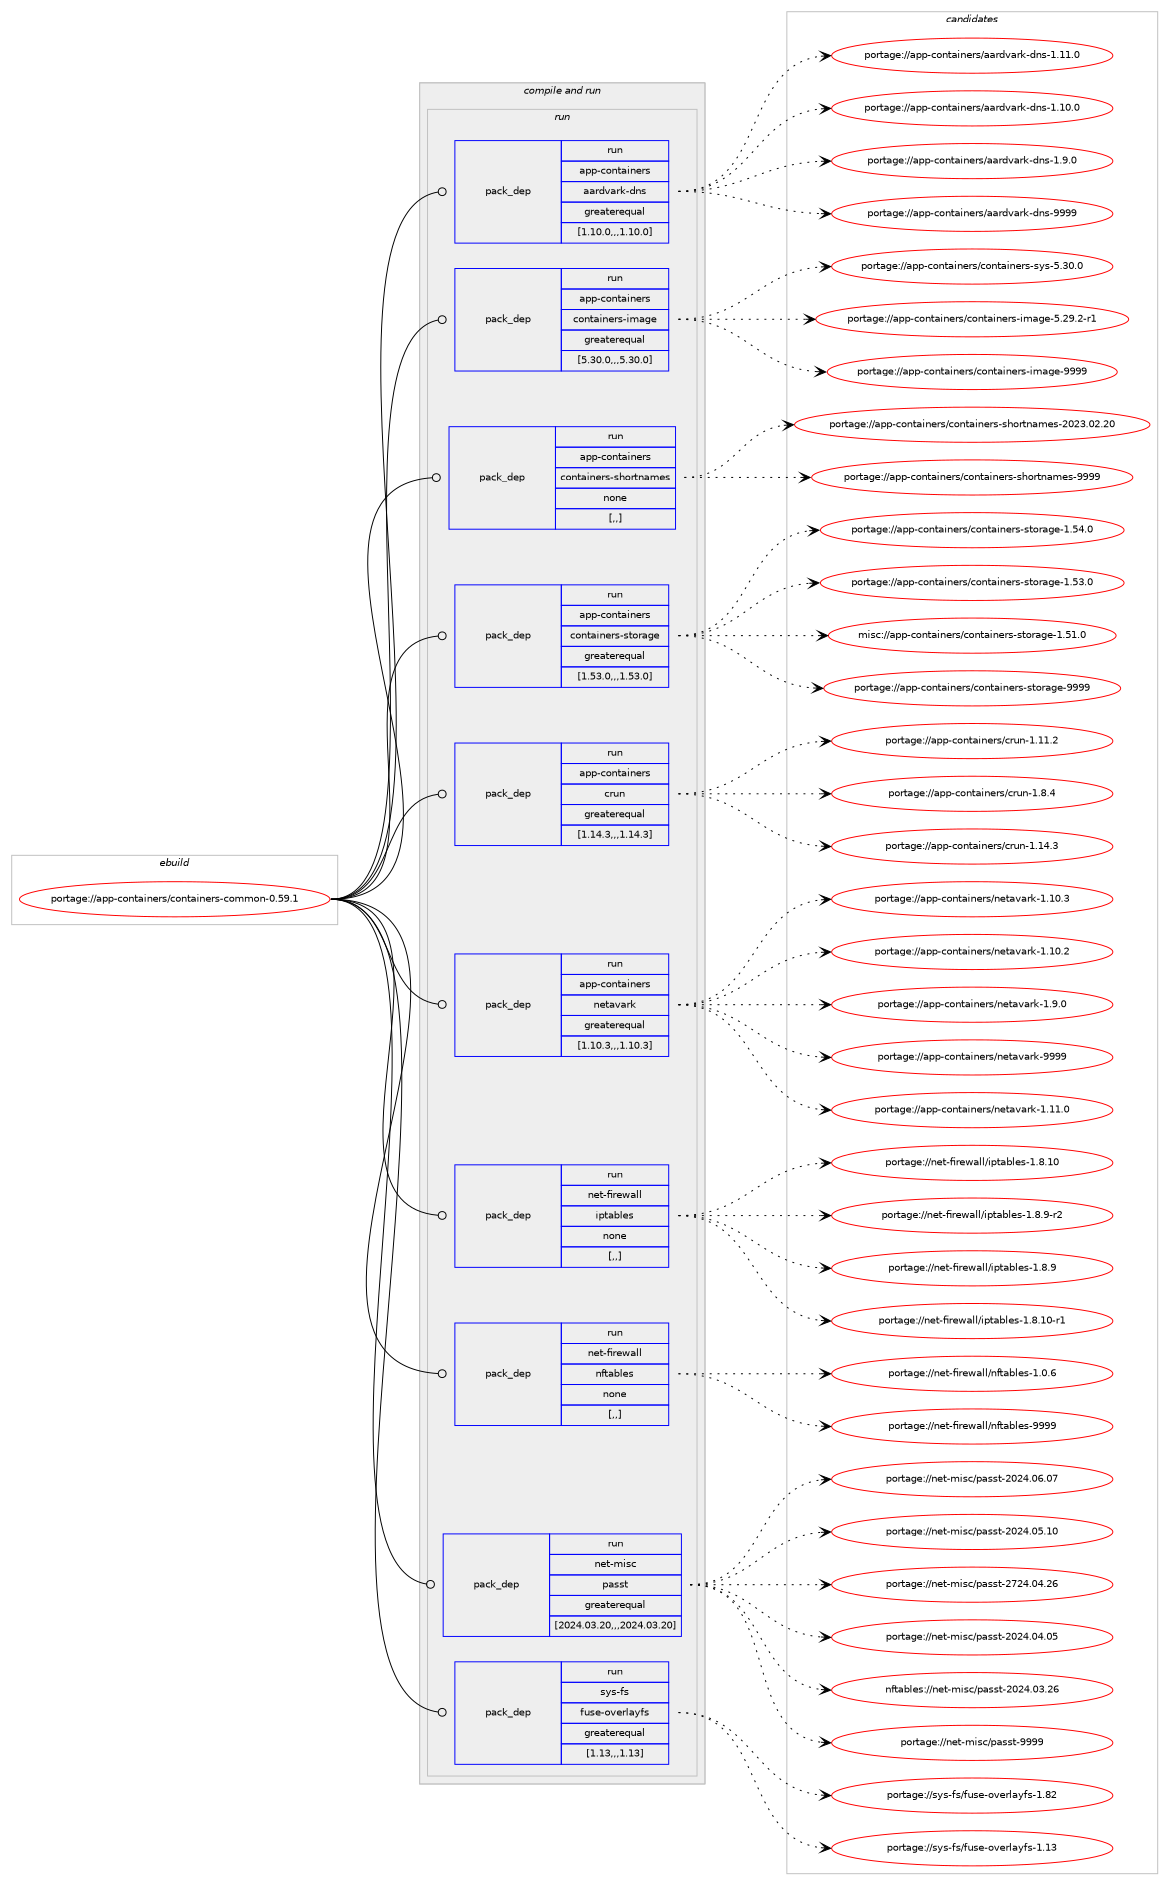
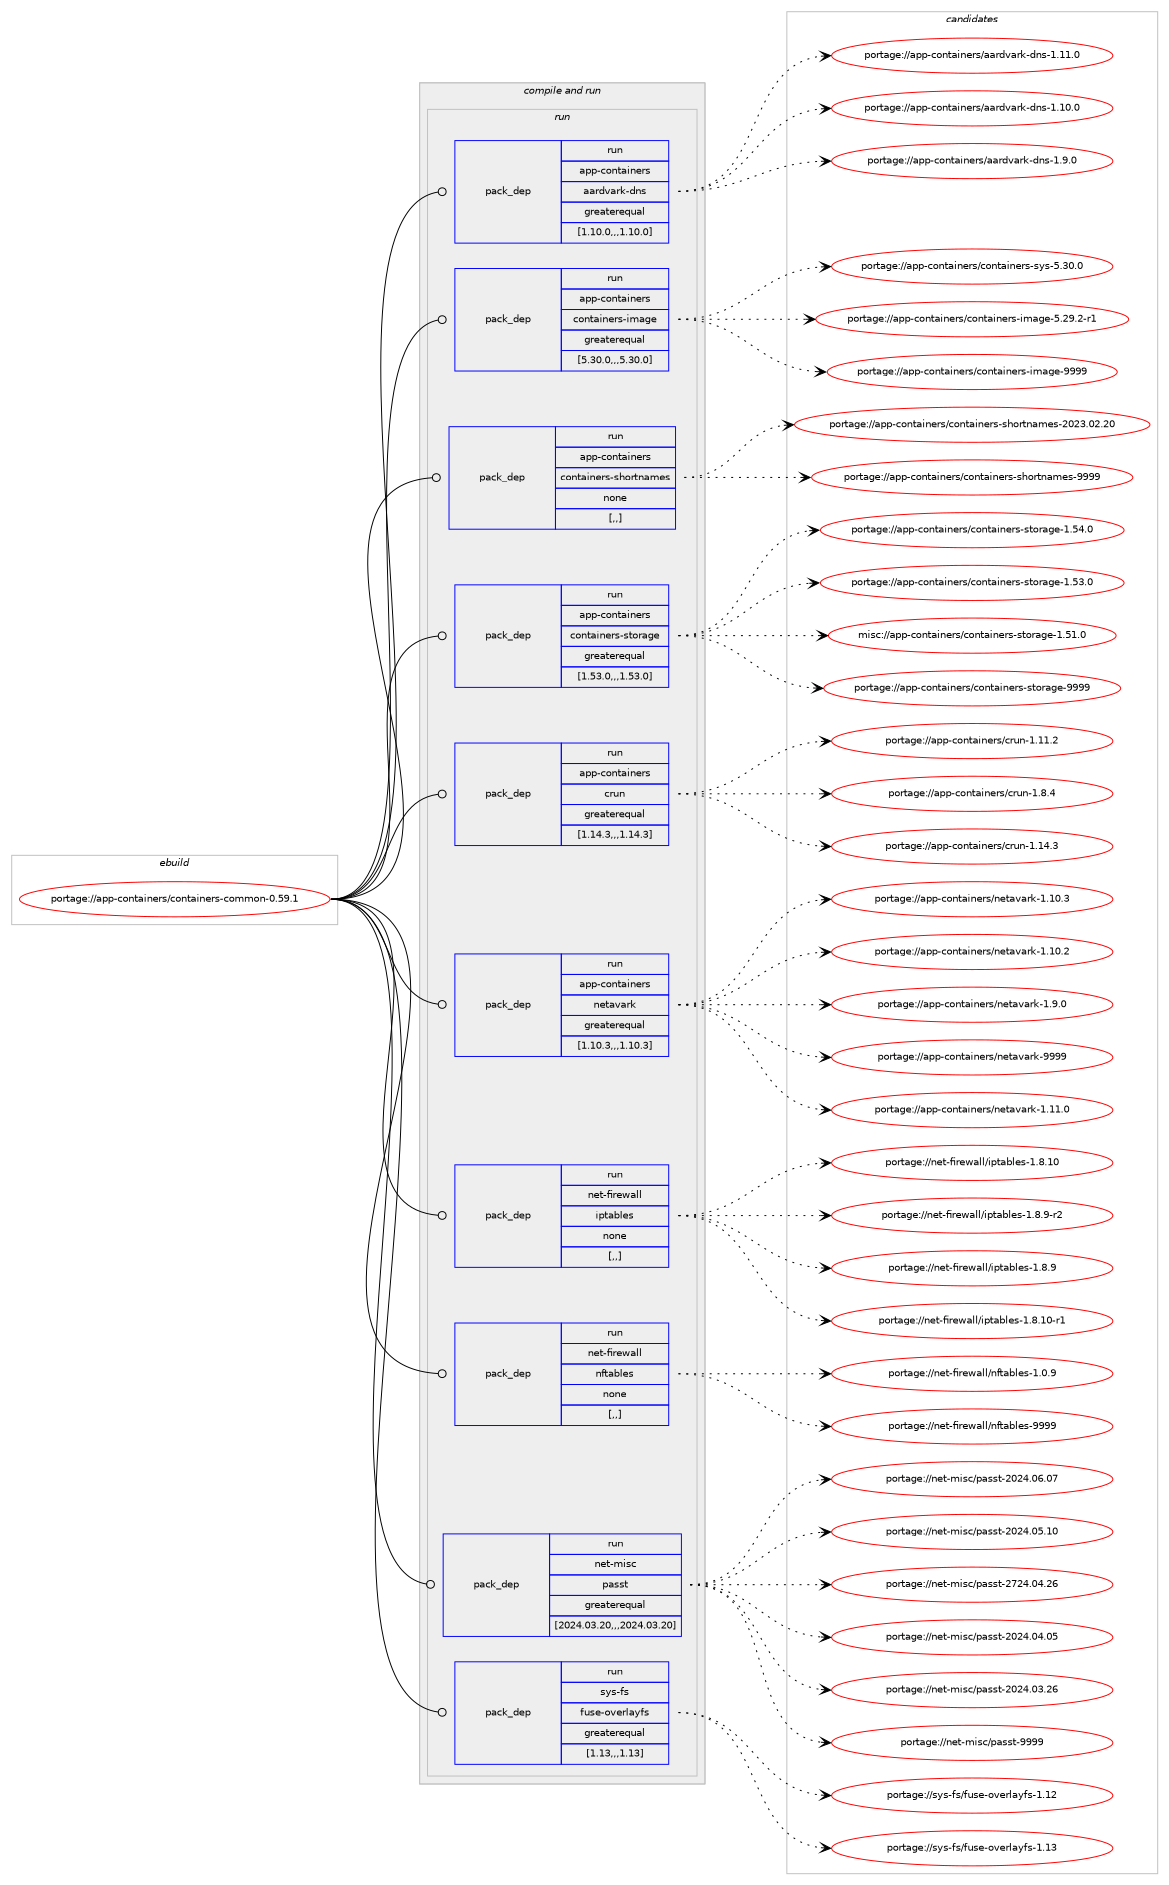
  digraph {
    compound=true
    concentrate=true
    fontname=Helvetica
    fontsize=10
    newrank=true
    rankdir=LR
    ranksep=1.5
    node [color=red fontname=Helvetica fontsize=10]
    edge [arrowhead=vee headport=w style=dotted tailport=e weight=100]
    n1 [label="portage://app-containers/containers-common-0.59.1" width=4]
    n2 [color=blue label=<<TABLE BORDER="0" CELLBORDER="1" CELLSPACING="0" CELLPADDING="4" WIDTH="220"><TR><TD ROWSPAN="6" CELLPADDING="30">pack_dep</TD></TR><TR><TD WIDTH="110">run</TD></TR><TR><TD>app-containers</TD></TR><TR><TD>aardvark-dns</TD></TR><TR><TD>greaterequal</TD></TR><TR><TD>[1.10.0,,,1.10.0]</TD></TR></TABLE>> shape=none]
    n3 [color=blue label=<<TABLE BORDER="0" CELLBORDER="1" CELLSPACING="0" CELLPADDING="4" WIDTH="220"><TR><TD ROWSPAN="6" CELLPADDING="30">pack_dep</TD></TR><TR><TD WIDTH="110">run</TD></TR><TR><TD>app-containers</TD></TR><TR><TD>containers-image</TD></TR><TR><TD>greaterequal</TD></TR><TR><TD>[5.30.0,,,5.30.0]</TD></TR></TABLE>> shape=none]
    n4 [color=blue label=<<TABLE BORDER="0" CELLBORDER="1" CELLSPACING="0" CELLPADDING="4" WIDTH="220"><TR><TD ROWSPAN="6" CELLPADDING="30">pack_dep</TD></TR><TR><TD WIDTH="110">run</TD></TR><TR><TD>app-containers</TD></TR><TR><TD>containers-shortnames</TD></TR><TR><TD>none</TD></TR><TR><TD>[,,]</TD></TR></TABLE>> shape=none]
    n5 [color=blue label=<<TABLE BORDER="0" CELLBORDER="1" CELLSPACING="0" CELLPADDING="4" WIDTH="220"><TR><TD ROWSPAN="6" CELLPADDING="30">pack_dep</TD></TR><TR><TD WIDTH="110">run</TD></TR><TR><TD>app-containers</TD></TR><TR><TD>containers-storage</TD></TR><TR><TD>greaterequal</TD></TR><TR><TD>[1.53.0,,,1.53.0]</TD></TR></TABLE>> shape=none]
    n6 [color=blue label=<<TABLE BORDER="0" CELLBORDER="1" CELLSPACING="0" CELLPADDING="4" WIDTH="220"><TR><TD ROWSPAN="6" CELLPADDING="30">pack_dep</TD></TR><TR><TD WIDTH="110">run</TD></TR><TR><TD>app-containers</TD></TR><TR><TD>crun</TD></TR><TR><TD>greaterequal</TD></TR><TR><TD>[1.14.3,,,1.14.3]</TD></TR></TABLE>> shape=none]
    n7 [color=blue label=<<TABLE BORDER="0" CELLBORDER="1" CELLSPACING="0" CELLPADDING="4" WIDTH="220"><TR><TD ROWSPAN="6" CELLPADDING="30">pack_dep</TD></TR><TR><TD WIDTH="110">run</TD></TR><TR><TD>app-containers</TD></TR><TR><TD>netavark</TD></TR><TR><TD>greaterequal</TD></TR><TR><TD>[1.10.3,,,1.10.3]</TD></TR></TABLE>> shape=none]
    n8 [color=blue label=<<TABLE BORDER="0" CELLBORDER="1" CELLSPACING="0" CELLPADDING="4" WIDTH="220"><TR><TD ROWSPAN="6" CELLPADDING="30">pack_dep</TD></TR><TR><TD WIDTH="110">run</TD></TR><TR><TD>net-firewall</TD></TR><TR><TD>iptables</TD></TR><TR><TD>none</TD></TR><TR><TD>[,,]</TD></TR></TABLE>> shape=none]
    n9 [color=blue label=<<TABLE BORDER="0" CELLBORDER="1" CELLSPACING="0" CELLPADDING="4" WIDTH="220"><TR><TD ROWSPAN="6" CELLPADDING="30">pack_dep</TD></TR><TR><TD WIDTH="110">run</TD></TR><TR><TD>net-firewall</TD></TR><TR><TD>nftables</TD></TR><TR><TD>none</TD></TR><TR><TD>[,,]</TD></TR></TABLE>> shape=none]
    n10 [color=blue label=<<TABLE BORDER="0" CELLBORDER="1" CELLSPACING="0" CELLPADDING="4" WIDTH="220"><TR><TD ROWSPAN="6" CELLPADDING="30">pack_dep</TD></TR><TR><TD WIDTH="110">run</TD></TR><TR><TD>net-misc</TD></TR><TR><TD>passt</TD></TR><TR><TD>greaterequal</TD></TR><TR><TD>[2024.03.20,,,2024.03.20]</TD></TR></TABLE>> shape=none]
    n11 [color=blue label=<<TABLE BORDER="0" CELLBORDER="1" CELLSPACING="0" CELLPADDING="4" WIDTH="220"><TR><TD ROWSPAN="6" CELLPADDING="30">pack_dep</TD></TR><TR><TD WIDTH="110">run</TD></TR><TR><TD>sys-fs</TD></TR><TR><TD>fuse-overlayfs</TD></TR><TR><TD>greaterequal</TD></TR><TR><TD>[1.13,,,1.13]</TD></TR></TABLE>> shape=none]
-   n12 [label="portage://app-containers/aardvark-dns-9999" width=4]
    n13 [label="portage://app-containers/aardvark-dns-1.11.0" width=4]
    n14 [label="portage://app-containers/aardvark-dns-1.10.0" width=4]
    n15 [label="portage://app-containers/aardvark-dns-1.9.0" width=4]
    n16 [label="portage://app-containers/containers-image-9999" width=4]
    n17 [label="portage://app-containers/containers-sys-5.30.0" width=4]
    n18 [label="portage://app-containers/containers-image-5.29.2-r1" width=4]
    n19 [label="portage://app-containers/containers-shortnames-9999" width=4]
    n20 [label="portage://app-containers/containers-shortnames-2023.02.20" width=4]
    n21 [label="portage://app-containers/netavark-9999" width=4]
    n22 [label="portage://app-containers/netavark-1.11.0" width=4]
    n23 [label="portage://app-containers/netavark-1.10.3" width=4]
    n24 [label="portage://app-containers/netavark-1.10.2" width=4]
    n25 [label="portage://app-containers/netavark-1.9.0" width=4]
    n26 [label="portage://app-containers/containers-storage-9999" width=4]
    n27 [label="portage://app-containers/containers-storage-1.54.0" width=4]
    n28 [label="portage://app-containers/containers-storage-1.53.0" width=4]
    n29 [label="misc://app-containers/containers-storage-1.51.0" width=4]
    n30 [label="portage://app-containers/crun-1.14.3" width=4]
    n31 [label="portage://app-containers/crun-1.11.2" width=4]
    n32 [label="portage://app-containers/crun-1.8.4" width=4]
    n33 [label="portage://net-firewall/iptables-1.8.10-r1" width=4]
    n34 [label="portage://net-firewall/iptables-1.8.10" width=4]
    n35 [label="portage://net-firewall/iptables-1.8.9-r2" width=4]
    n36 [label="portage://net-firewall/iptables-1.8.9" width=4]
    n37 [label="portage://net-firewall/nftables-9999" width=4]
-   n38 [label="portage://net-firewall/nftables-1.0.6" width=4]
+   n38 [label="portage://net-firewall/nftables-1.0.9" width=4]
    n39 [label="portage://net-misc/passt-9999" width=4]
    n40 [label="portage://net-misc/passt-2024.06.07" width=4]
    n41 [label="portage://net-misc/passt-2024.05.10" width=4]
    n42 [label="portage://net-misc/passt-2724.04.26" width=4]
    n43 [label="portage://net-misc/passt-2024.04.05" width=4]
-   n44 [label="nftables://net-misc/passt-2024.03.26" width=4]
+   n44 [label="portage://net-misc/passt-2024.03.26" width=4]
    n45 [label="portage://sys-fs/fuse-overlayfs-1.13" width=4]
-   n46 [label="portage://sys-fs/fuse-overlayfs-1.82" width=4]
+   n46 [label="portage://sys-fs/fuse-overlayfs-1.12" width=4]
    subgraph cluster_1 {
      color=gray
      label=<<i>ebuild</i>>
      n1
    }
    subgraph cluster_2 {
      color=gray
      label=<<i>dependencies</i>>
      subgraph cluster_3 {
        color=gray
        fillcolor="#eeeeee"
        label=<<i>compile</i>>
        style=filled
      }
      subgraph cluster_4 {
        color=gray
        fillcolor="#eeeeee"
        label=<<i>compile and run</i>>
        style=filled
      }
      subgraph cluster_5 {
        color=gray
        fillcolor="#eeeeee"
        label=<<i>run</i>>
        style=filled
        subgraph sub_6 {
          color=gray
          fillcolor="#eeeeee"
          label=<<i>run</i>>
          style=filled
          n2
        }
        subgraph sub_7 {
          color=gray
          fillcolor="#eeeeee"
          label=<<i>run</i>>
          style=filled
          n3
        }
        subgraph sub_8 {
          color=gray
          fillcolor="#eeeeee"
          label=<<i>run</i>>
          style=filled
          n4
        }
        subgraph sub_9 {
          color=gray
          fillcolor="#eeeeee"
          label=<<i>run</i>>
          style=filled
          n5
        }
        subgraph sub_10 {
          color=gray
          fillcolor="#eeeeee"
          label=<<i>run</i>>
          style=filled
          n6
        }
        subgraph sub_11 {
          color=gray
          fillcolor="#eeeeee"
          label=<<i>run</i>>
          style=filled
          n7
        }
        subgraph sub_12 {
          color=gray
          fillcolor="#eeeeee"
          label=<<i>run</i>>
          style=filled
          n8
        }
        subgraph sub_13 {
          color=gray
          fillcolor="#eeeeee"
          label=<<i>run</i>>
          style=filled
          n9
        }
        subgraph sub_14 {
          color=gray
          fillcolor="#eeeeee"
          label=<<i>run</i>>
          style=filled
          n10
        }
        subgraph sub_15 {
          color=gray
          fillcolor="#eeeeee"
          label=<<i>run</i>>
          style=filled
          n11
        }
      }
    }
    subgraph cluster_16 {
      color=gray
      label=<<i>candidates</i>>
      rank=same
      subgraph sub_17 {
        color=black
        label=<<i>candidates</i>>
        nodesep=1
        rank=same
-       n12
        n13
        n14
        n15
      }
      subgraph sub_18 {
        color=black
        label=<<i>candidates</i>>
        nodesep=1
        rank=same
        n16
        n17
        n18
      }
      subgraph sub_19 {
        color=black
        label=<<i>candidates</i>>
        nodesep=1
        rank=same
        n19
        n20
      }
      subgraph sub_20 {
        color=black
        label=<<i>candidates</i>>
        nodesep=1
        rank=same
        n21
        n22
        n23
        n24
        n25
      }
      subgraph sub_21 {
        color=black
        label=<<i>candidates</i>>
        nodesep=1
        rank=same
        n26
        n27
        n28
        n29
      }
      subgraph sub_22 {
        color=black
        label=<<i>candidates</i>>
        nodesep=1
        rank=same
        n30
        n31
        n32
      }
      subgraph sub_23 {
        color=black
        label=<<i>candidates</i>>
        nodesep=1
        rank=same
        n33
        n34
        n35
        n36
      }
      subgraph sub_24 {
        color=black
        label=<<i>candidates</i>>
        nodesep=1
        rank=same
        n37
        n38
      }
      subgraph sub_25 {
        color=black
        label=<<i>candidates</i>>
        nodesep=1
        rank=same
        n39
        n40
        n41
        n42
        n43
        n44
      }
      subgraph sub_26 {
        color=black
        label=<<i>candidates</i>>
        nodesep=1
        rank=same
        n45
        n46
      }
    }
    n1 -> n2 [arrowhead=odot style=solid weight=20]
    n1 -> n3 [arrowhead=odot style=solid weight=20]
    n1 -> n4 [arrowhead=odot style=solid weight=20]
    n1 -> n5 [arrowhead=odot style=solid weight=20]
    n1 -> n6 [arrowhead=odot style=solid weight=20]
    n1 -> n7 [arrowhead=odot style=solid weight=20]
    n1 -> n8 [arrowhead=odot style=solid weight=20]
    n1 -> n9 [arrowhead=odot style=solid weight=20]
    n1 -> n10 [arrowhead=odot style=solid weight=20]
    n1 -> n11 [arrowhead=odot style=solid weight=20]
-   n2 -> n12
    n2 -> n13
    n2 -> n14
    n2 -> n15
    n3 -> n16
    n3 -> n17
    n3 -> n18
    n4 -> n19
    n4 -> n20
    n5 -> n26
    n5 -> n27
    n5 -> n28
    n5 -> n29
    n6 -> n30
    n6 -> n31
    n6 -> n32
    n7 -> n21
    n7 -> n22
    n7 -> n23
    n7 -> n24
    n7 -> n25
    n8 -> n33
    n8 -> n34
    n8 -> n35
    n8 -> n36
    n9 -> n37
    n9 -> n38
    n10 -> n39
    n10 -> n40
    n10 -> n41
    n10 -> n42
    n10 -> n43
    n10 -> n44
    n11 -> n45
    n11 -> n46
  }
